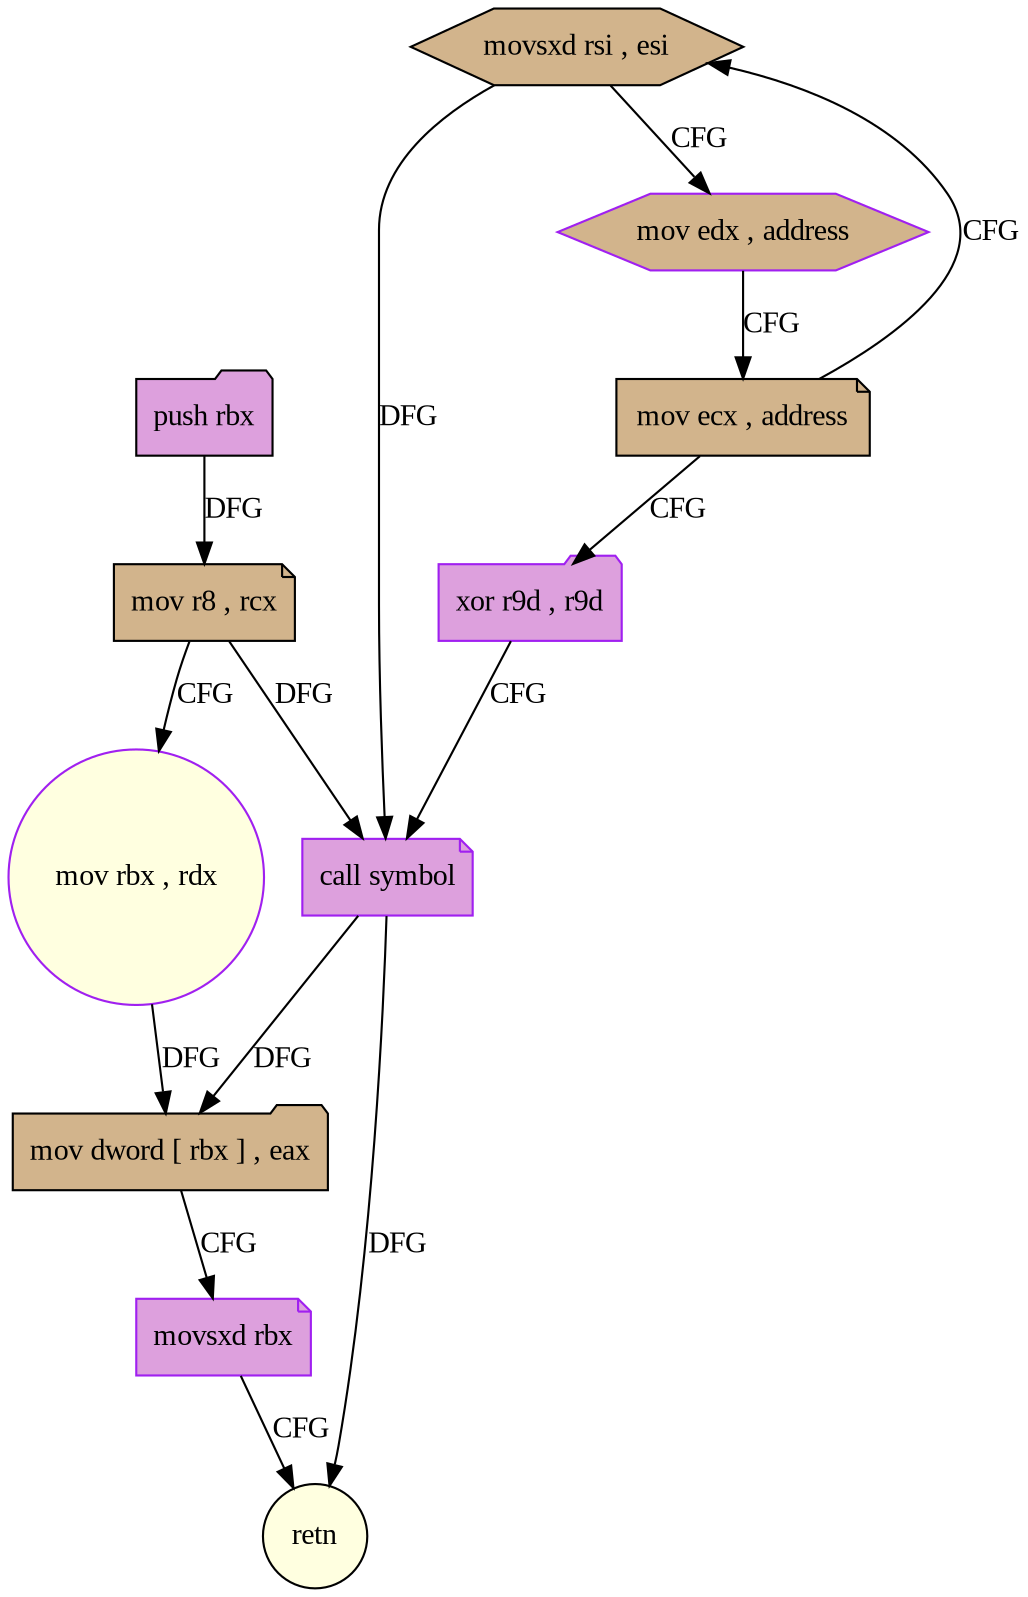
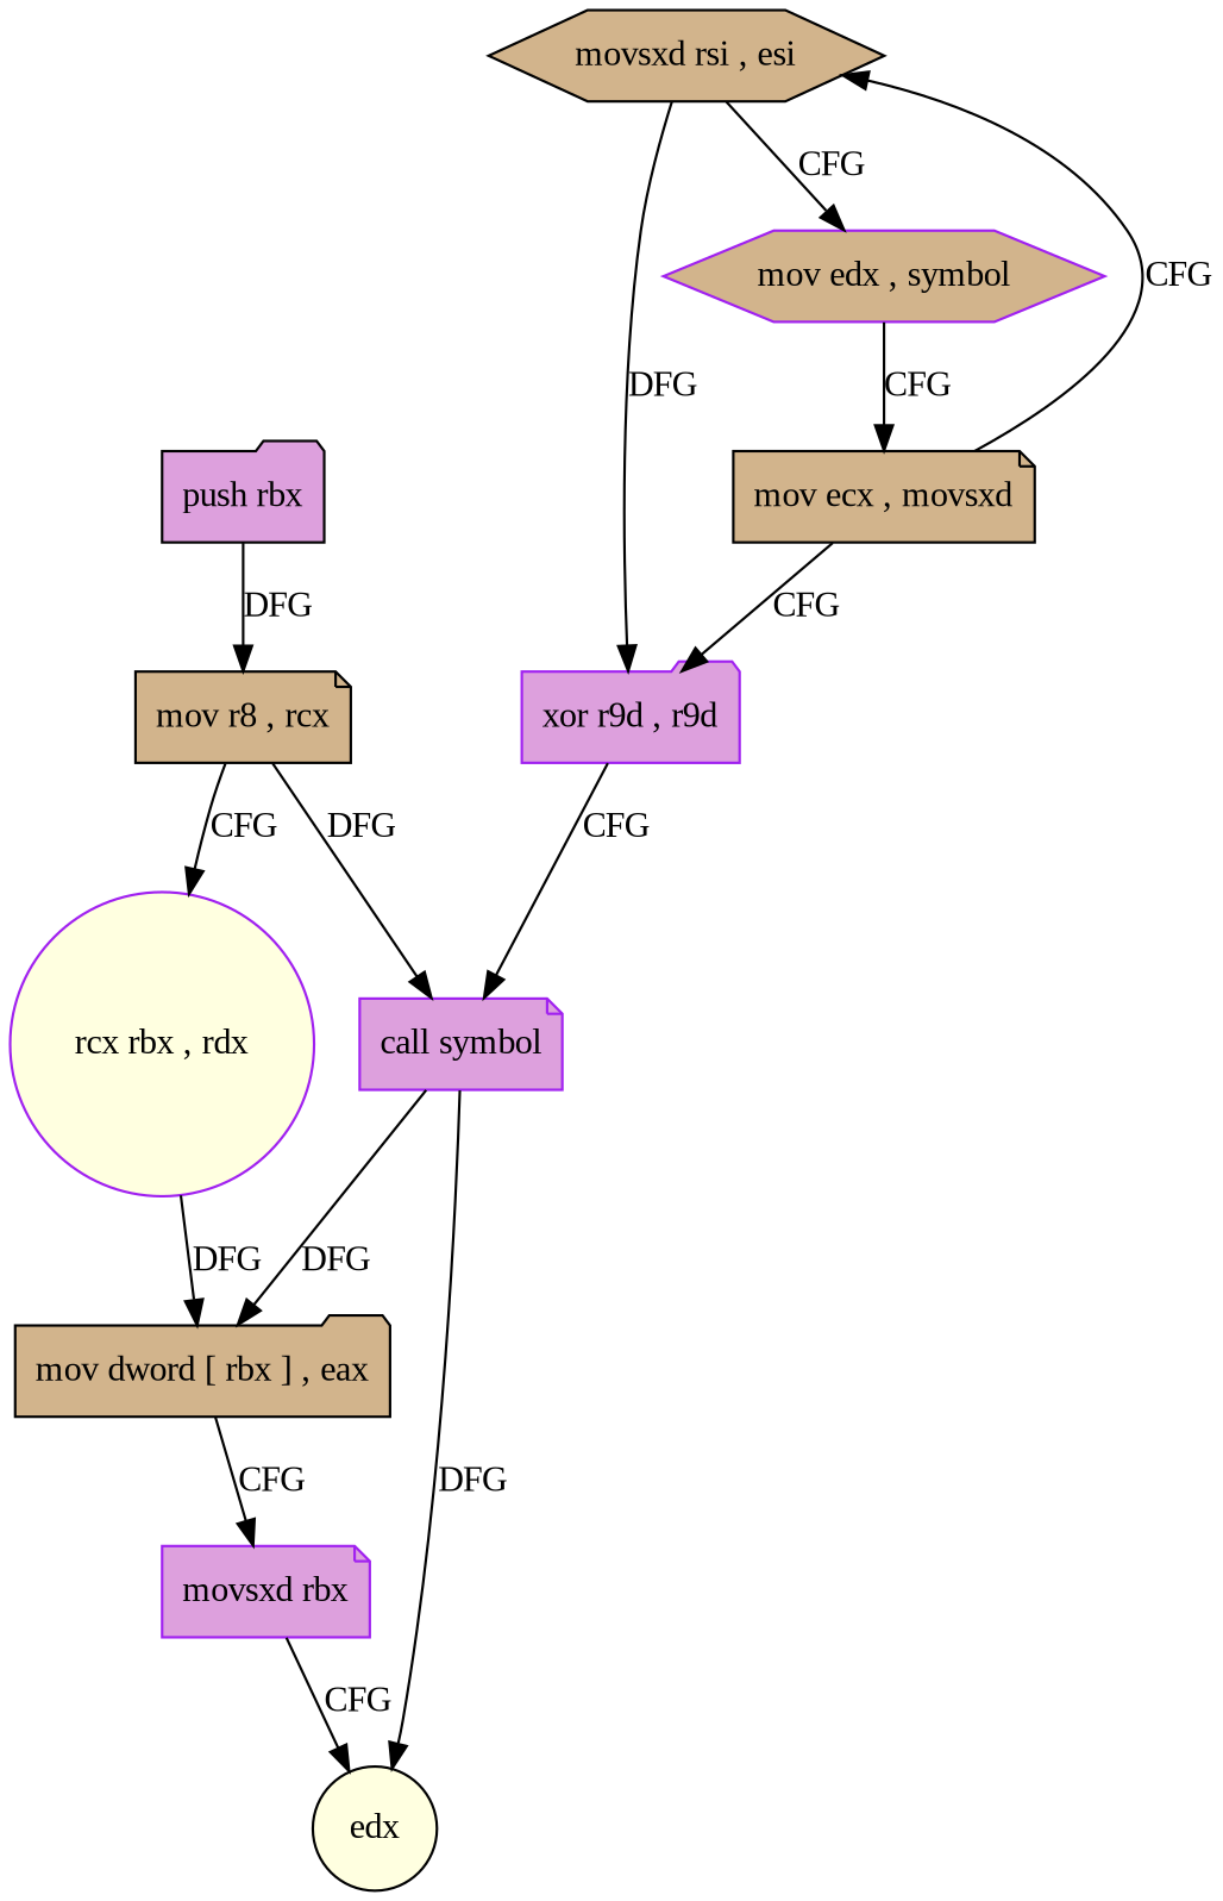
  digraph {
    fontname="Liberation Serif"
    node [color=black fillcolor=tan fontname="Liberation Serif" shape=note style=filled]
    edge [fontname="Liberation Serif"]
    n1 [fillcolor=plum label="push rbx" shape=folder]
    n2 [label="mov r8 , rcx"]
-   n3 [color=purple fillcolor=lightyellow label="mov rbx , rdx" shape=circle]
+   n3 [color=purple fillcolor=lightyellow label="rcx rbx , rdx" shape=circle]
    n4 [color=purple fillcolor=plum label="call symbol"]
    n5 [label="mov dword [ rbx ] , eax" shape=folder]
-   n6 [fillcolor=lightyellow label=retn shape=circle]
+   n6 [fillcolor=lightyellow label=edx shape=circle]
    n7 [label="movsxd rsi , esi" shape=hexagon]
-   n8 [color=purple label="mov edx , address" shape=hexagon]
+   n8 [color=purple label="mov edx , symbol" shape=hexagon]
    n9 [color=purple fillcolor=plum label="movsxd rbx"]
-   n10 [label="mov ecx , address"]
+   n10 [label="mov ecx , movsxd"]
    n11 [color=purple fillcolor=plum label="xor r9d , r9d" shape=folder]
    n1 -> n2 [label=DFG]
    n2 -> n3 [label=CFG]
    n2 -> n4 [label=DFG]
    n3 -> n5 [label=DFG]
    n4 -> n5 [label=DFG]
    n4 -> n6 [label=DFG]
    n5 -> n9 [label=CFG]
-   n7 -> n4 [label=DFG]
+   n7 -> n11 [label=DFG]
    n7 -> n8 [label=CFG]
    n8 -> n10 [label=CFG]
    n9 -> n6 [label=CFG]
    n10 -> n7 [label=CFG]
    n10 -> n11 [label=CFG]
    n11 -> n4 [label=CFG]
  }
